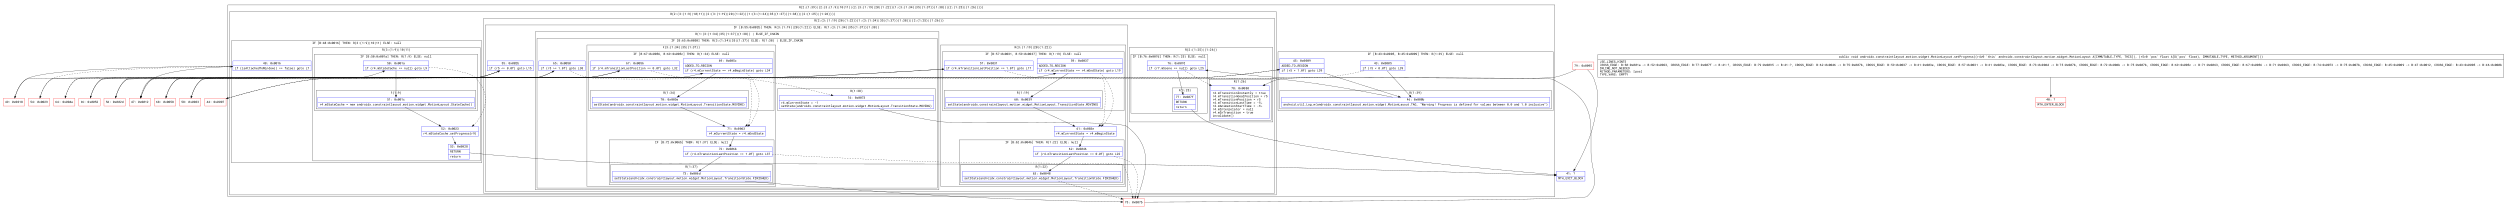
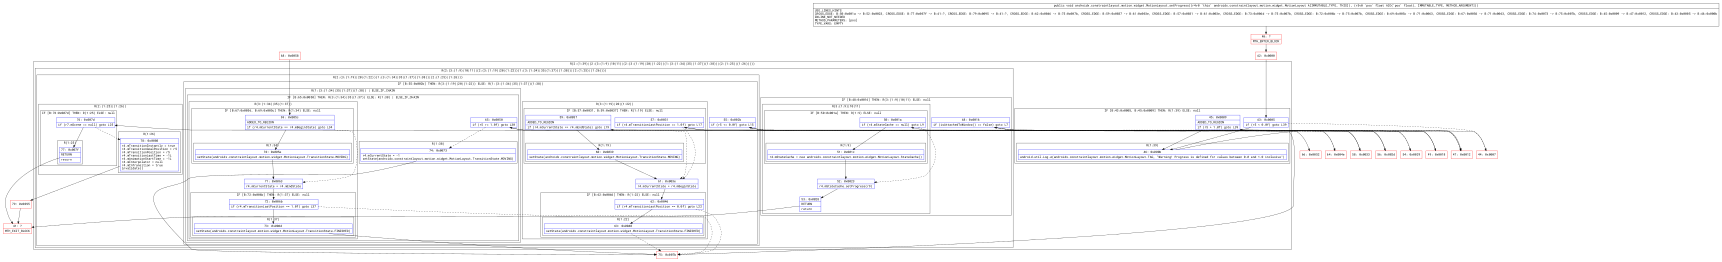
  digraph {
    fontname="Roboto Mono"
    node [color=blue fontname="Roboto Mono" shape=record]
    edge [fontname="Roboto Mono"]
    n1 [label="{46\:\ 0x000b|android.util.Log.w(androidx.constraintlayout.motion.widget.MotionLayout.TAG, \"Warning! Progress is defined for values between 0.0 and 1.0 inclusive\")\l}"]
    n2 [label="{43\:\ 0x0005|if (r5 \< 0.0f) goto L39\l}"]
    n3 [label="{45\:\ 0x0009|ADDED_TO_REGION\l|if (r5 \> 1.0f) goto L39\l}"]
    n4 [label="{51\:\ 0x001c|r4.mStateCache = new androidx.constraintlayout.motion.widget.MotionLayout.StateCache()\l}"]
    n5 [label="{50\:\ 0x001a|if (r4.mStateCache == null) goto L9\l}"]
    n6 [label="{52\:\ 0x0023|r4.mStateCache.setProgress(r9)\l}"]
    n7 [label="{53\:\ 0x0028|RETURN\l|return\l}"]
    n8 [label="{48\:\ 0x0016|if (isAttachedToWindow() == false) goto L7\l}"]
    n9 [label="{60\:\ 0x0039|setState(androidx.constraintlayout.motion.widget.MotionLayout.TransitionState.MOVING)\l}"]
    n10 [label="{57\:\ 0x0031|if (r4.mTransitionLastPosition == 1.0f) goto L17\l}"]
    n11 [label="{59\:\ 0x0037|ADDED_TO_REGION\l|if (r4.mCurrentState == r4.mEndState) goto L19\l}"]
    n12 [label="{63\:\ 0x0048|setState(androidx.constraintlayout.motion.widget.MotionLayout.TransitionState.FINISHED)\l}"]
    n13 [label="{62\:\ 0x0046|if (r4.mTransitionLastPosition == 0.0f) goto L22\l}"]
    n14 [label="{61\:\ 0x003e|r4.mCurrentState = r4.mBeginState\l}"]
    n15 [label="{70\:\ 0x005e|setState(androidx.constraintlayout.motion.widget.MotionLayout.TransitionState.MOVING)\l}"]
-   n16 [label="{67\:\ 0x0056|if (r4.mTransitionLastPosition == 0.0f) goto L32\l}"]
    n17 [label="{69\:\ 0x005c|ADDED_TO_REGION\l|if (r4.mCurrentState == r4.mBeginState) goto L34\l}"]
    n18 [label="{73\:\ 0x006d|setState(androidx.constraintlayout.motion.widget.MotionLayout.TransitionState.FINISHED)\l}"]
    n19 [label="{72\:\ 0x006b|if (r4.mTransitionLastPosition == 1.0f) goto L37\l}"]
    n20 [label="{71\:\ 0x0063|r4.mCurrentState = r4.mEndState\l}"]
    n21 [label="{74\:\ 0x0073|r4.mCurrentState = \-1\lsetState(androidx.constraintlayout.motion.widget.MotionLayout.TransitionState.MOVING)\l}"]
    n22 [label="{65\:\ 0x0050|if (r5 \>= 1.0f) goto L30\l}"]
    n23 [label="{55\:\ 0x002b|if (r5 \<= 0.0f) goto L15\l}"]
    n24 [label="{77\:\ 0x007f|RETURN\l|return\l}"]
    n25 [label="{76\:\ 0x007d|if (r7.mScene == null) goto L25\l}"]
    n26 [label="{78\:\ 0x0080|r4.mTransitionInstantly = true\lr4.mTransitionGoalPosition = r5\lr4.mTransitionPosition = r5\lr4.mTransitionLastTime = \-1L\lr4.mAnimationStartTime = \-1L\lr4.mInterpolator = null\lr4.mInTransition = true\linvalidate()\l}"]
    n27 [color=red label="{47\:\ 0x0012}"]
    n28 [color=red label="{44\:\ 0x0007}"]
-   n29 [label="{41\:\ ?|MTH_EXIT_BLOCK\l}"]
+   n29 [color=red label="{41\:\ ?|MTH_EXIT_BLOCK\l}"]
    n30 [color=red label="{49\:\ 0x0018}"]
    n31 [color=red label="{54\:\ 0x0029}"]
    n32 [color=red label="{58\:\ 0x0033}"]
    n33 [color=red label="{75\:\ 0x007b}"]
    n34 [color=red label="{68\:\ 0x0058}"]
    n35 [color=red label="{66\:\ 0x0052}"]
    n36 [color=red label="{56\:\ 0x002d}"]
    n37 [color=red label="{64\:\ 0x004e}"]
    n38 [color=red label="{79\:\ 0x0095}"]
    n39 [color=red label="{40\:\ ?|MTH_ENTER_BLOCK\l}"]
+   n40 [color=red label="{42\:\ 0x0000}"]
    n41 [label="{public void androidx.constraintlayout.motion.widget.MotionLayout.setProgress((r4v0 'this' androidx.constraintlayout.motion.widget.MotionLayout A[IMMUTABLE_TYPE, THIS]), (r5v0 'pos' float A[D('pos' float), IMMUTABLE_TYPE, METHOD_ARGUMENT]))  | USE_LINES_HINTS\lCROSS_EDGE: B:50:0x001a \-\> B:52:0x0023, CROSS_EDGE: B:77:0x007f \-\> B:41:?, CROSS_EDGE: B:79:0x0095 \-\> B:41:?, CROSS_EDGE: B:62:0x0046 \-\> B:75:0x007b, CROSS_EDGE: B:59:0x0037 \-\> B:61:0x003e, CROSS_EDGE: B:57:0x0031 \-\> B:61:0x003e, CROSS_EDGE: B:73:0x006d \-\> B:75:0x007b, CROSS_EDGE: B:72:0x006b \-\> B:75:0x007b, CROSS_EDGE: B:69:0x005c \-\> B:71:0x0063, CROSS_EDGE: B:67:0x0056 \-\> B:71:0x0063, CROSS_EDGE: B:74:0x0073 \-\> B:75:0x007b, CROSS_EDGE: B:45:0x0009 \-\> B:47:0x0012, CROSS_EDGE: B:43:0x0005 \-\> B:46:0x000b\lINLINE_NOT_NEEDED\lMETHOD_PARAMETERS: [pos]\lTYPE_VARS: EMPTY\l}" color=""]
    subgraph cluster_1 {
      label="R(2:(1:39)|(2:(3:(1:9)|10|11)|(2:(3:(1:19)|20|(1:22))(1:(3:(1:34)|35|(1:37))(1:38))|(2:(1:25)|(1:26)))))"
      subgraph cluster_2 {
        label="IF [B:43:0x0005, B:45:0x0009] THEN: R(1:39) ELSE: null"
        n2
        n3
        subgraph cluster_3 {
          label="R(1:39)"
          n1
        }
      }
      subgraph cluster_4 {
        label="R(2:(3:(1:9)|10|11)|(2:(3:(1:19)|20|(1:22))(1:(3:(1:34)|35|(1:37))(1:38))|(2:(1:25)|(1:26))))"
        subgraph cluster_5 {
          label="IF [B:48:0x0016] THEN: R(3:(1:9)|10|11) ELSE: null"
          n8
          subgraph cluster_6 {
            label="R(3:(1:9)|10|11)"
            n6
            n7
            subgraph cluster_7 {
              label="IF [B:50:0x001a] THEN: R(1:9) ELSE: null"
              n5
              subgraph cluster_8 {
                label="R(1:9)"
                n4
              }
            }
          }
        }
        subgraph cluster_9 {
          label="R(2:(3:(1:19)|20|(1:22))(1:(3:(1:34)|35|(1:37))(1:38))|(2:(1:25)|(1:26)))"
          subgraph cluster_10 {
            label="IF [B:55:0x002b] THEN: R(3:(1:19)|20|(1:22)) ELSE: R(1:(3:(1:34)|35|(1:37))(1:38))"
            n23
            subgraph cluster_11 {
              label="R(3:(1:19)|20|(1:22))"
              n14
              subgraph cluster_12 {
                label="IF [B:57:0x0031, B:59:0x0037] THEN: R(1:19) ELSE: null"
                n10
                n11
                subgraph cluster_13 {
                  label="R(1:19)"
                  n9
                }
              }
              subgraph cluster_14 {
                label="IF [B:62:0x0046] THEN: R(1:22) ELSE: null"
                n13
                subgraph cluster_15 {
                  label="R(1:22)"
                  n12
                }
              }
            }
            subgraph cluster_16 {
              label="R(1:(3:(1:34)|35|(1:37))(1:38)) | ELSE_IF_CHAIN\l"
              subgraph cluster_17 {
                label="IF [B:65:0x0050] THEN: R(3:(1:34)|35|(1:37)) ELSE: R(1:38) | ELSE_IF_CHAIN\l"
                n22
                subgraph cluster_18 {
                  label="R(3:(1:34)|35|(1:37))"
                  n20
                  subgraph cluster_19 {
                    label="IF [B:67:0x0056, B:69:0x005c] THEN: R(1:34) ELSE: null"
-                   n16
                    n17
                    subgraph cluster_20 {
                      label="R(1:34)"
                      n15
                    }
                  }
                  subgraph cluster_21 {
                    label="IF [B:72:0x006b] THEN: R(1:37) ELSE: null"
                    n19
                    subgraph cluster_22 {
                      label="R(1:37)"
                      n18
                    }
                  }
                }
                subgraph cluster_23 {
                  label="R(1:38)"
                  n21
                }
              }
            }
          }
          subgraph cluster_24 {
            label="R(2:(1:25)|(1:26))"
            subgraph cluster_25 {
              label="IF [B:76:0x007d] THEN: R(1:25) ELSE: null"
              n25
              subgraph cluster_26 {
                label="R(1:25)"
                n24
              }
            }
            subgraph cluster_27 {
              label="R(1:26)"
              n26
            }
          }
        }
      }
    }
    n1 -> n27
    n2 -> n1
    n2 -> n28 [style=dashed]
    n3 -> n1
    n3 -> n27 [style=dashed]
    n4 -> n6
    n5 -> n4
    n5 -> n6 [style=dashed]
    n6 -> n7
    n7 -> n29
    n8 -> n30
    n8 -> n31 [style=dashed]
    n9 -> n14
    n10 -> n14 [style=dashed]
    n10 -> n32
    n11 -> n9
    n11 -> n14 [style=dashed]
    n12 -> n33 [style=dashed]
    n13 -> n12
    n13 -> n33 [style=dashed]
    n14 -> n13
    n15 -> n20
-   n16 -> n20 [style=dashed]
-   n16 -> n34
    n17 -> n15
    n17 -> n20 [style=dashed]
    n18 -> n33
    n19 -> n18
    n19 -> n33 [style=dashed]
    n20 -> n19
    n21 -> n33
    n22 -> n21 [style=dashed]
    n22 -> n35
    n23 -> n36
    n23 -> n37 [style=dashed]
    n24 -> n29
    n25 -> n24
    n25 -> n26 [style=dashed]
-   n38 -> n26
+   n26 -> n38
    n27 -> n8
    n28 -> n3
    n30 -> n5
    n31 -> n23
    n32 -> n11
    n33 -> n25
    n34 -> n17
-   n35 -> n16
    n36 -> n10
    n37 -> n22
    n38 -> n29
+   n39 -> n40
+   n40 -> n2
    n41 -> n39
  }
